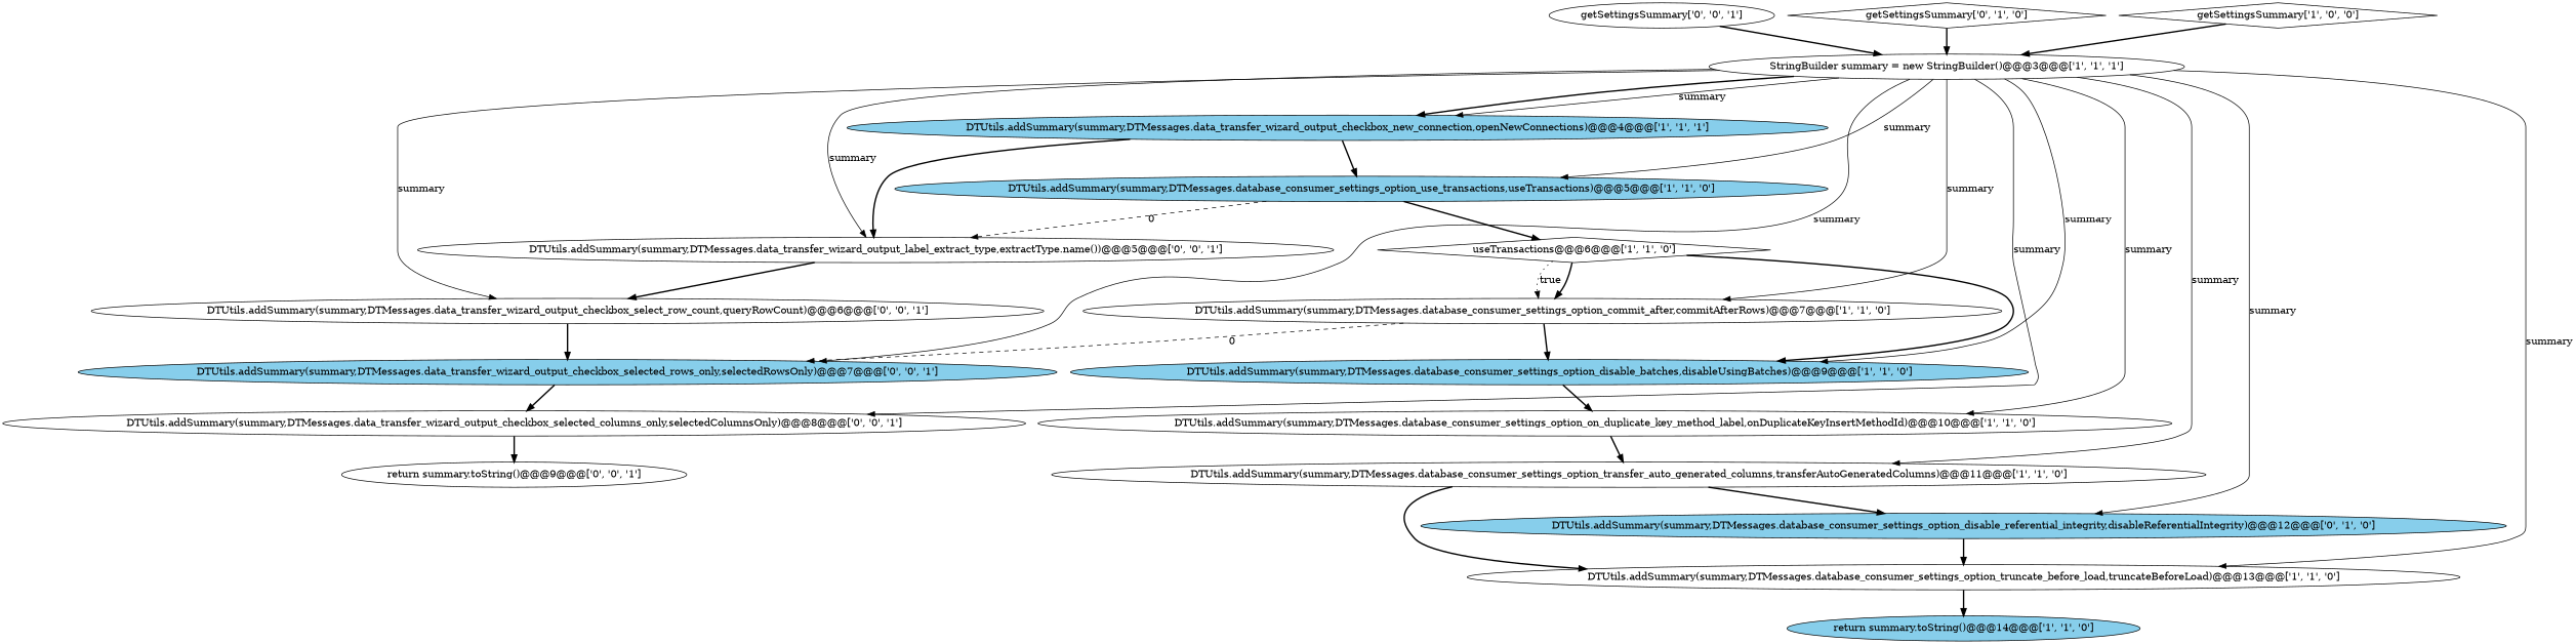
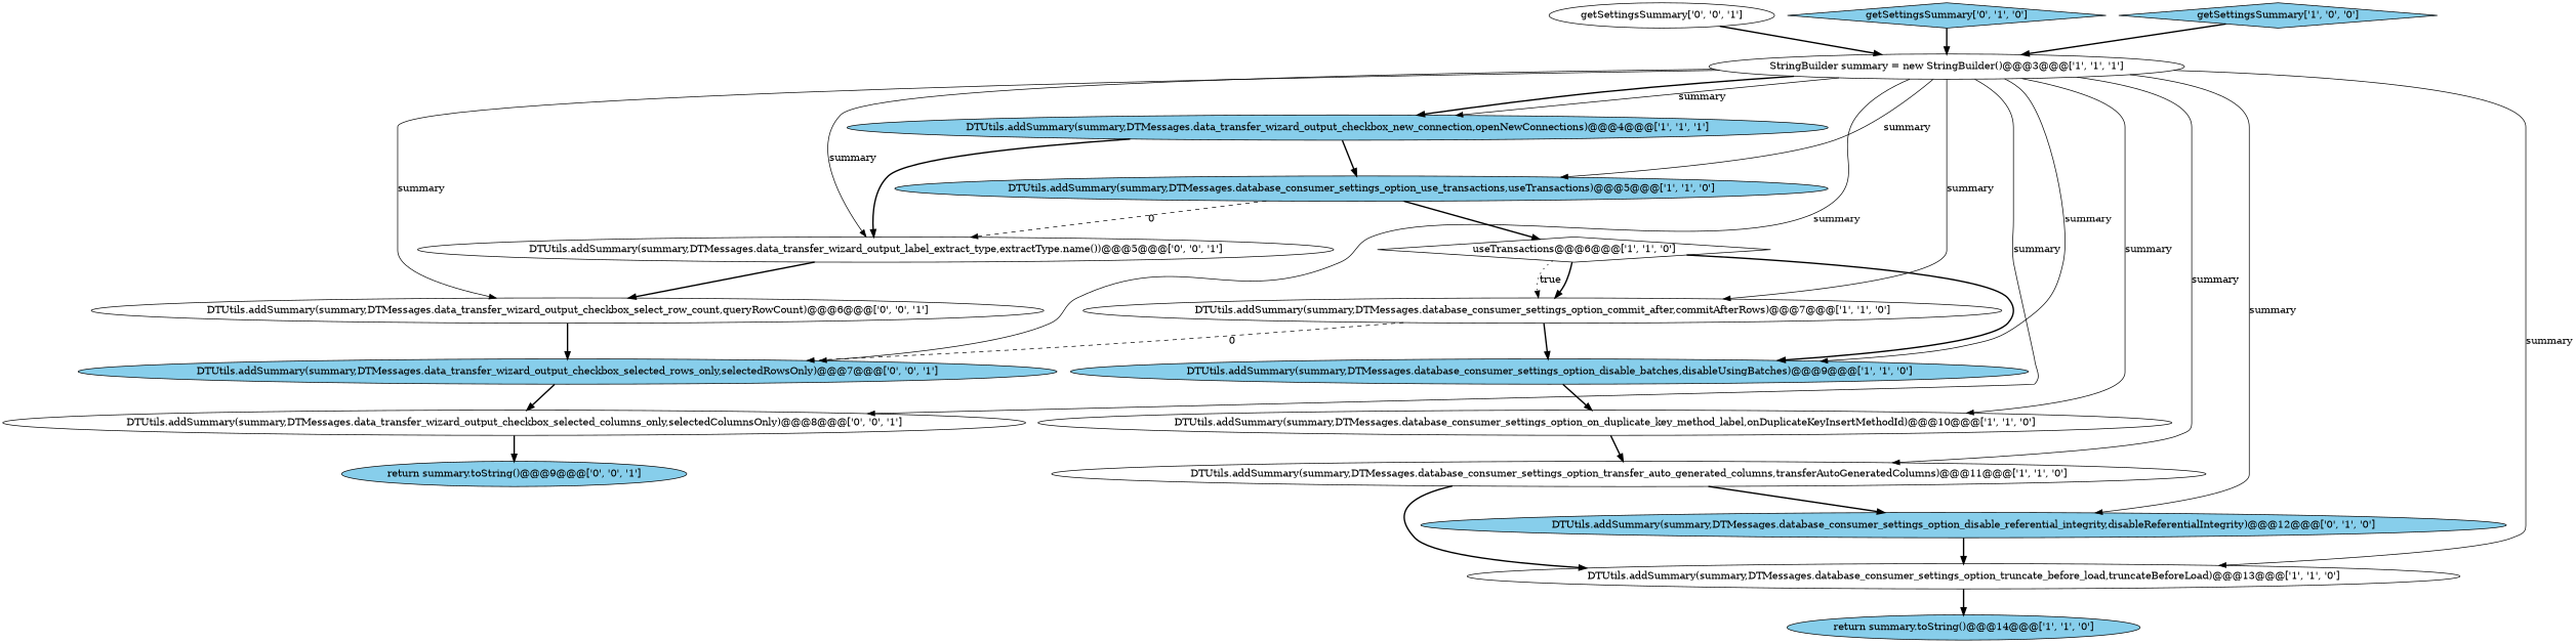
  digraph {
    node [fillcolor=white shape=ellipse style=filled]
    edge [style=bold]
    n1 [label="DTUtils.addSummary(summary,DTMessages.data_transfer_wizard_output_label_extract_type,extractType.name())@@@5@@@['0', '0', '1']"]
    n2 [label="DTUtils.addSummary(summary,DTMessages.data_transfer_wizard_output_checkbox_select_row_count,queryRowCount)@@@6@@@['0', '0', '1']"]
    n3 [fillcolor=skyblue label="DTUtils.addSummary(summary,DTMessages.data_transfer_wizard_output_checkbox_selected_rows_only,selectedRowsOnly)@@@7@@@['0', '0', '1']"]
    n4 [label="DTUtils.addSummary(summary,DTMessages.data_transfer_wizard_output_checkbox_selected_columns_only,selectedColumnsOnly)@@@8@@@['0', '0', '1']"]
-   n5 [label="return summary.toString()@@@9@@@['0', '0', '1']"]
+   n5 [fillcolor=skyblue label="return summary.toString()@@@9@@@['0', '0', '1']"]
    n6 [label="DTUtils.addSummary(summary,DTMessages.database_consumer_settings_option_on_duplicate_key_method_label,onDuplicateKeyInsertMethodId)@@@10@@@['1', '1', '0']"]
    n7 [label="DTUtils.addSummary(summary,DTMessages.database_consumer_settings_option_transfer_auto_generated_columns,transferAutoGeneratedColumns)@@@11@@@['1', '1', '0']"]
    n8 [label="DTUtils.addSummary(summary,DTMessages.database_consumer_settings_option_truncate_before_load,truncateBeforeLoad)@@@13@@@['1', '1', '0']"]
    n9 [fillcolor=skyblue label="DTUtils.addSummary(summary,DTMessages.database_consumer_settings_option_disable_referential_integrity,disableReferentialIntegrity)@@@12@@@['0', '1', '0']"]
    n10 [label="DTUtils.addSummary(summary,DTMessages.database_consumer_settings_option_commit_after,commitAfterRows)@@@7@@@['1', '1', '0']"]
    n11 [fillcolor=skyblue label="DTUtils.addSummary(summary,DTMessages.database_consumer_settings_option_disable_batches,disableUsingBatches)@@@9@@@['1', '1', '0']"]
    n12 [fillcolor=skyblue label="DTUtils.addSummary(summary,DTMessages.data_transfer_wizard_output_checkbox_new_connection,openNewConnections)@@@4@@@['1', '1', '1']"]
    n13 [fillcolor=skyblue label="DTUtils.addSummary(summary,DTMessages.database_consumer_settings_option_use_transactions,useTransactions)@@@5@@@['1', '1', '0']"]
    n14 [label="useTransactions@@@6@@@['1', '1', '0']" shape=diamond]
    n15 [label="getSettingsSummary['0', '0', '1']"]
    n16 [label="StringBuilder summary = new StringBuilder()@@@3@@@['1', '1', '1']"]
    n17 [fillcolor=skyblue label="return summary.toString()@@@14@@@['1', '1', '0']"]
-   n18 [label="getSettingsSummary['0', '1', '0']" shape=diamond]
-   n19 [label="getSettingsSummary['1', '0', '0']" shape=diamond]
+   n18 [fillcolor=skyblue label="getSettingsSummary['0', '1', '0']" shape=diamond]
+   n19 [fillcolor=skyblue label="getSettingsSummary['1', '0', '0']" shape=diamond]
    n1 -> n2
    n2 -> n3
    n3 -> n4
    n4 -> n5
    n6 -> n7
    n7 -> n8
    n7 -> n9
    n8 -> n17
    n9 -> n8
    n10 -> n3 [label=0 style=dashed]
    n10 -> n11
    n11 -> n6
    n12 -> n1
    n12 -> n13
    n13 -> n1 [label=0 style=dashed]
    n13 -> n14
    n14 -> n10
    n14 -> n10 [label=true style=dotted]
    n14 -> n11
    n15 -> n16
    n16 -> n1 [label=summary style=solid]
    n16 -> n2 [label=summary style=solid]
    n16 -> n3 [label=summary style=solid]
    n16 -> n4 [label=summary style=solid]
    n16 -> n6 [label=summary style=solid]
    n16 -> n7 [label=summary style=solid]
    n16 -> n8 [label=summary style=solid]
    n16 -> n9 [label=summary style=solid]
    n16 -> n10 [label=summary style=solid]
    n16 -> n11 [label=summary style=solid]
    n16 -> n12 [label=summary style=solid]
    n16 -> n12
    n16 -> n13 [label=summary style=solid]
    n18 -> n16
    n19 -> n16
  }
